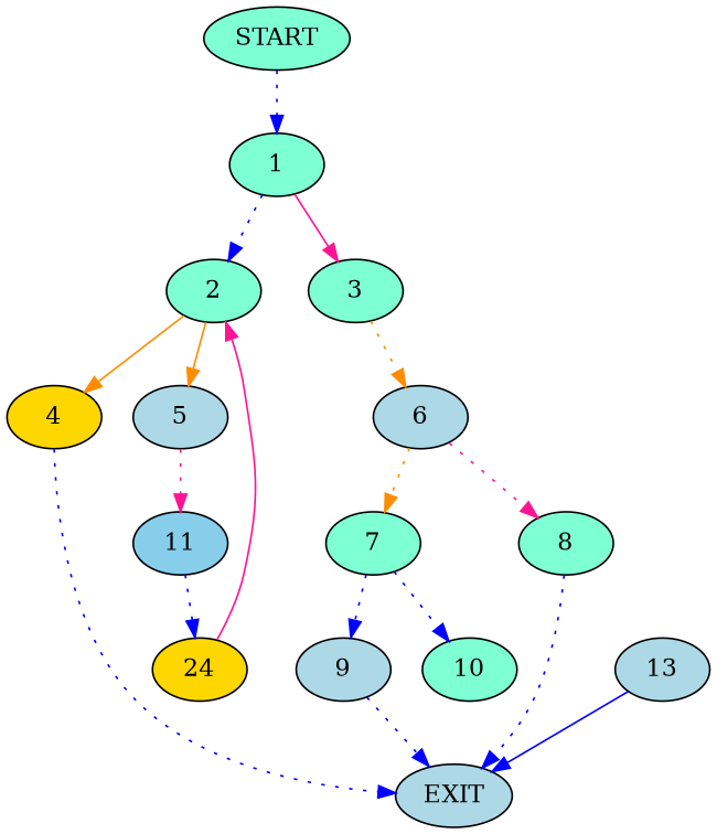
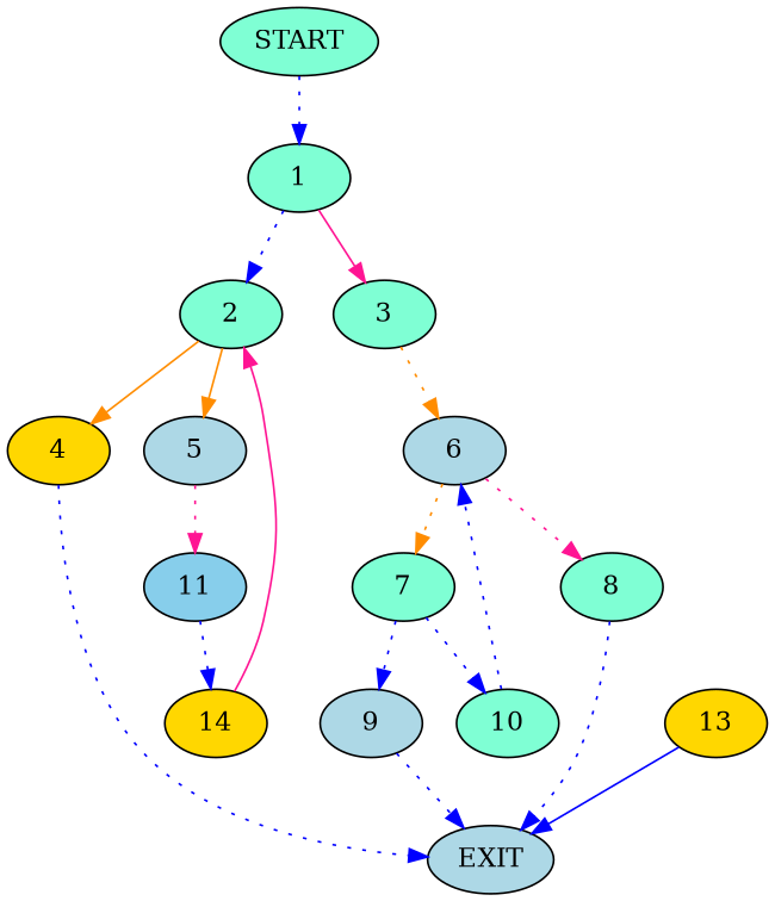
  digraph {
    node [fillcolor=aquamarine style=filled]
    edge [color=blue style=dotted]
    n1 [label=START]
    1
    2
    3
    n5 [fillcolor=lightblue label=EXIT]
    4 [fillcolor=gold]
    5 [fillcolor=lightblue]
    6 [fillcolor=lightblue]
    11 [fillcolor=skyblue]
    7
    8
-   14 [fillcolor=gold label=24]
+   14 [fillcolor=gold]
    9 [fillcolor=lightblue]
    10
-   13 [fillcolor=lightblue]
+   13 [fillcolor=gold]
    n1 -> 1
    1 -> 2
    1 -> 3 [color=deeppink style=solid]
    2 -> 4 [color=darkorange style=solid]
    2 -> 5 [color=darkorange style=solid]
    3 -> 6 [color=darkorange]
    4 -> n5
    5 -> 11 [color=deeppink]
    6 -> 7 [color=darkorange]
    6 -> 8 [color=deeppink]
    11 -> 14
    7 -> 9
    7 -> 10
    8 -> n5
    14 -> 2 [color=deeppink style=solid]
    9 -> n5
+   10 -> 6
    13 -> n5 [style=solid]
  }
